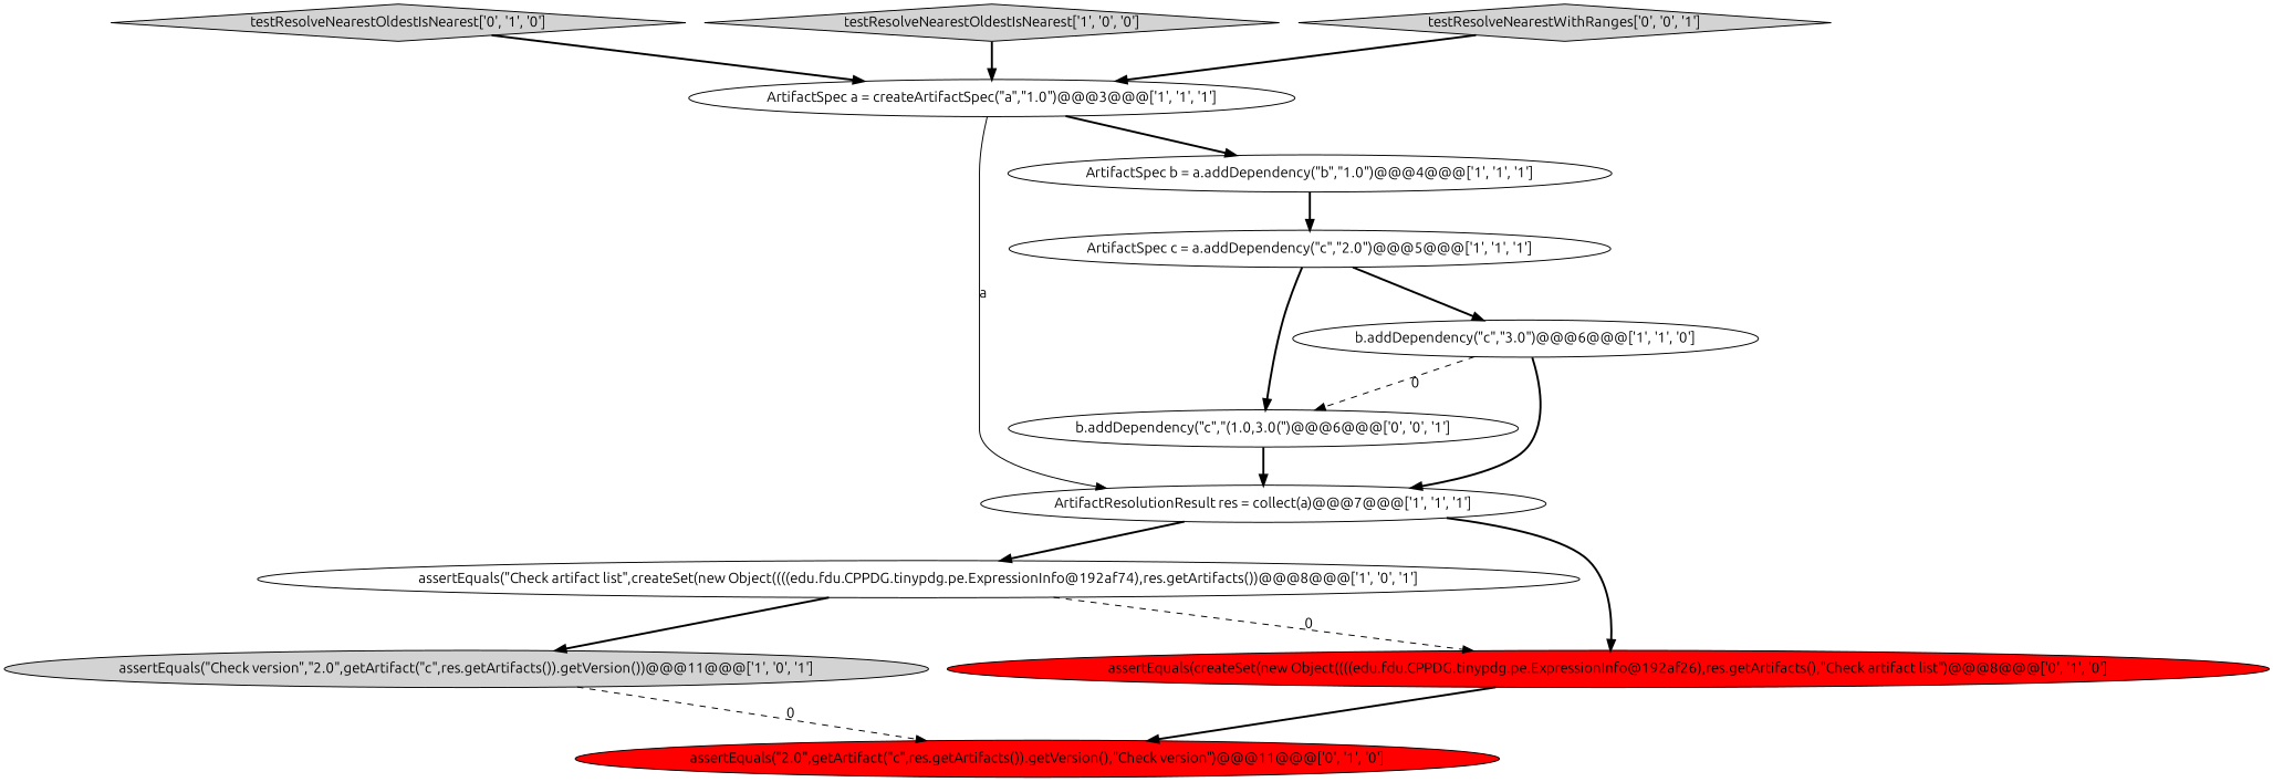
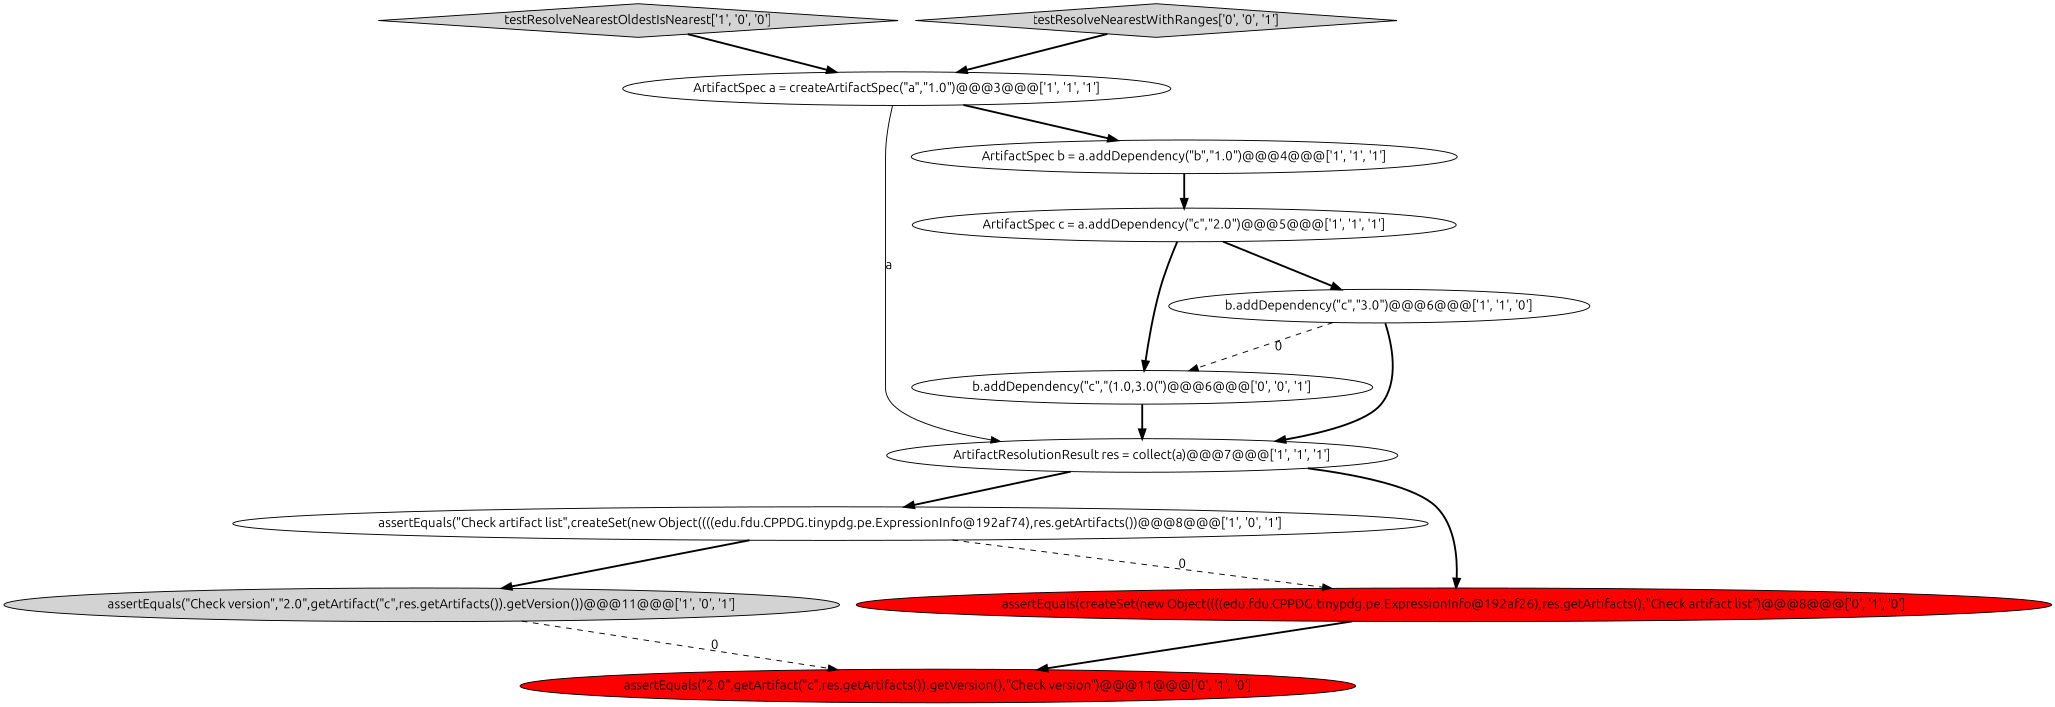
  digraph {
    fontname=Ubuntu
    node [fillcolor=white shape=ellipse style=filled fontname=Ubuntu]
    edge [style=bold fontname=Ubuntu]
    n1 [label="assertEquals(\"Check artifact list\",createSet(new Object((((edu.fdu.CPPDG.tinypdg.pe.ExpressionInfo@192af74),res.getArtifacts())@@@8@@@['1', '0', '1']"]
    n2 [fillcolor=lightgray label="assertEquals(\"Check version\",\"2.0\",getArtifact(\"c\",res.getArtifacts()).getVersion())@@@11@@@['1', '0', '1']"]
    n3 [fillcolor=red label="assertEquals(createSet(new Object((((edu.fdu.CPPDG.tinypdg.pe.ExpressionInfo@192af26),res.getArtifacts(),\"Check artifact list\")@@@8@@@['0', '1', '0']"]
-   n4 [fillcolor=lightgray label="testResolveNearestOldestIsNearest['0', '1', '0']" shape=diamond]
    n5 [label="ArtifactSpec a = createArtifactSpec(\"a\",\"1.0\")@@@3@@@['1', '1', '1']"]
    n6 [label="ArtifactResolutionResult res = collect(a)@@@7@@@['1', '1', '1']"]
    n7 [fillcolor=red label="assertEquals(\"2.0\",getArtifact(\"c\",res.getArtifacts()).getVersion(),\"Check version\")@@@11@@@['0', '1', '0']"]
    n8 [label="ArtifactSpec b = a.addDependency(\"b\",\"1.0\")@@@4@@@['1', '1', '1']"]
    n9 [label="ArtifactSpec c = a.addDependency(\"c\",\"2.0\")@@@5@@@['1', '1', '1']"]
    n10 [label="b.addDependency(\"c\",\"(1.0,3.0(\")@@@6@@@['0', '0', '1']"]
    n11 [fillcolor=lightgray label="testResolveNearestOldestIsNearest['1', '0', '0']" shape=diamond]
    n12 [label="b.addDependency(\"c\",\"3.0\")@@@6@@@['1', '1', '0']"]
    n13 [fillcolor=lightgray label="testResolveNearestWithRanges['0', '0', '1']" shape=diamond]
    n1 -> n2
    n1 -> n3 [label=0 style=dashed]
    n2 -> n7 [label=0 style=dashed]
    n3 -> n7
-   n4 -> n5
    n5 -> n6 [label=a style=solid]
    n5 -> n8
    n6 -> n1
    n6 -> n3
    n8 -> n9
    n9 -> n10
    n9 -> n12
    n10 -> n6
    n11 -> n5
    n12 -> n6
    n12 -> n10 [label=0 style=dashed]
    n13 -> n5
  }
